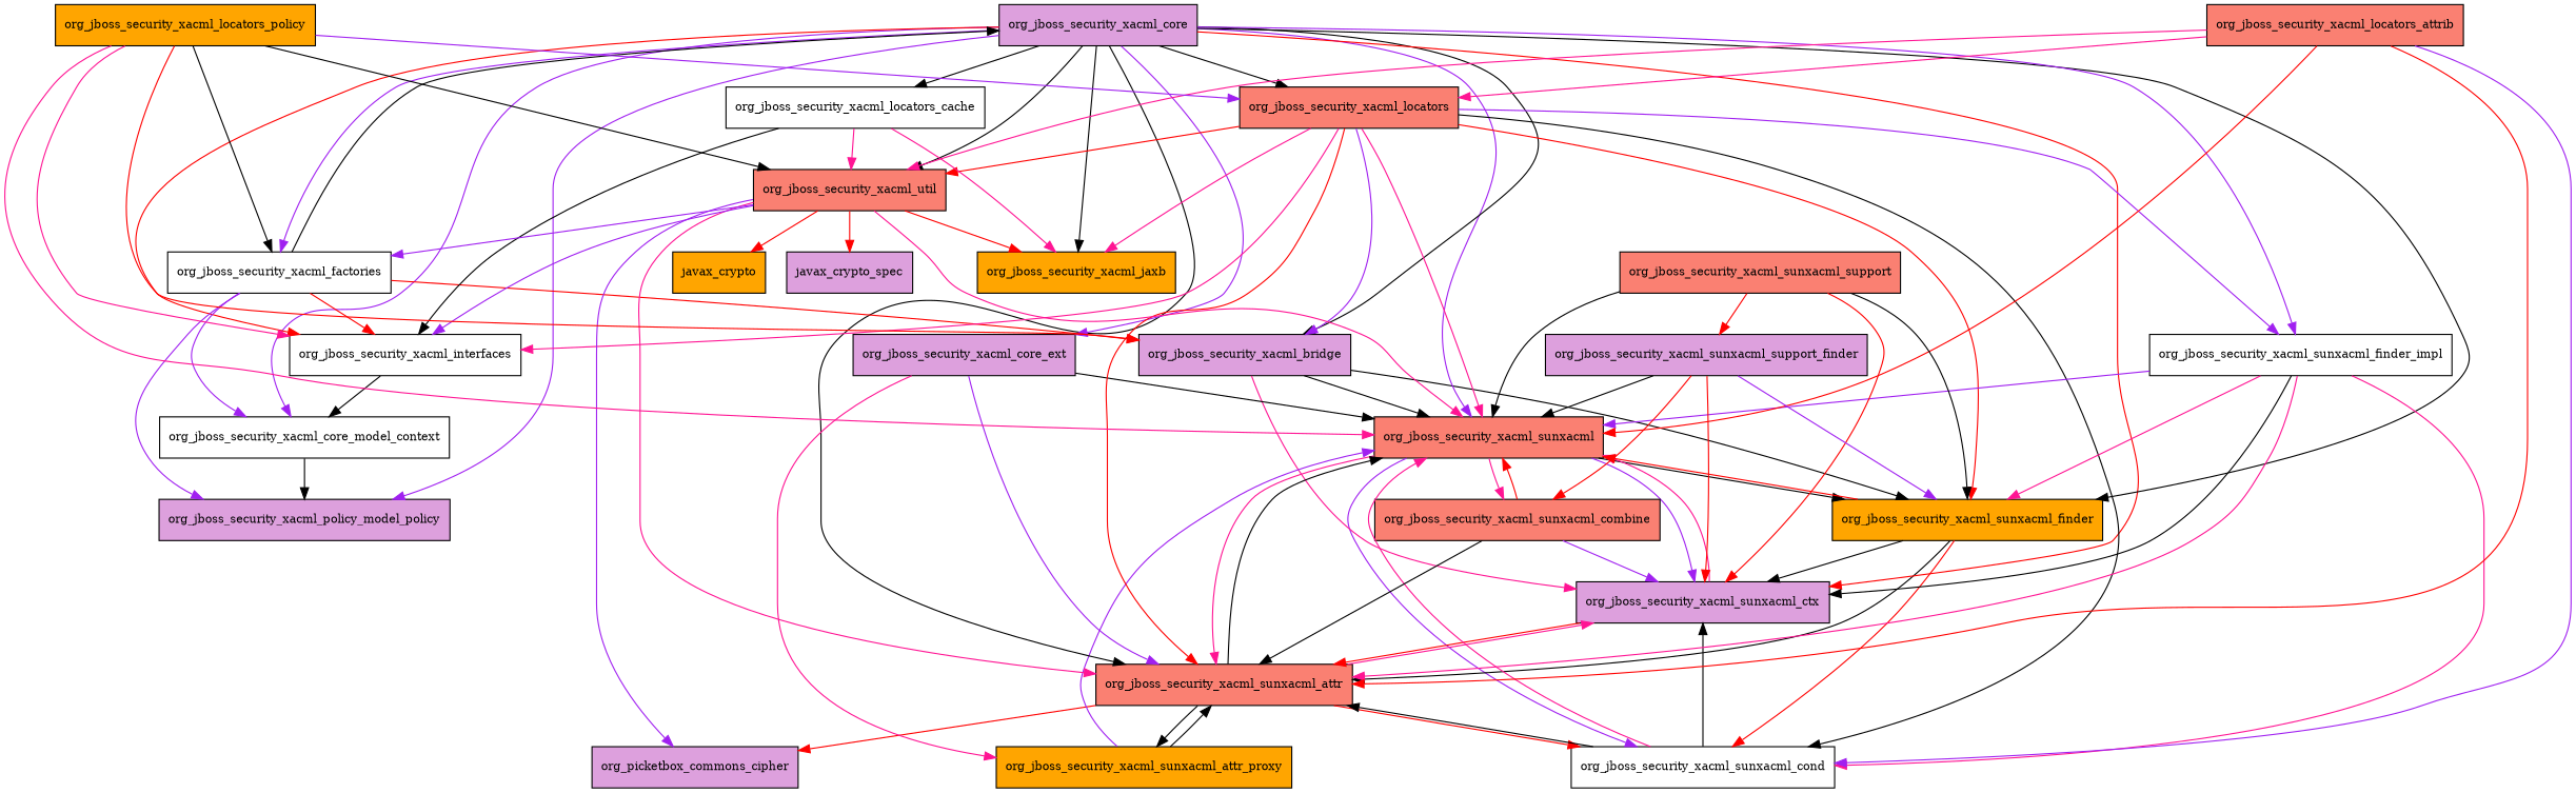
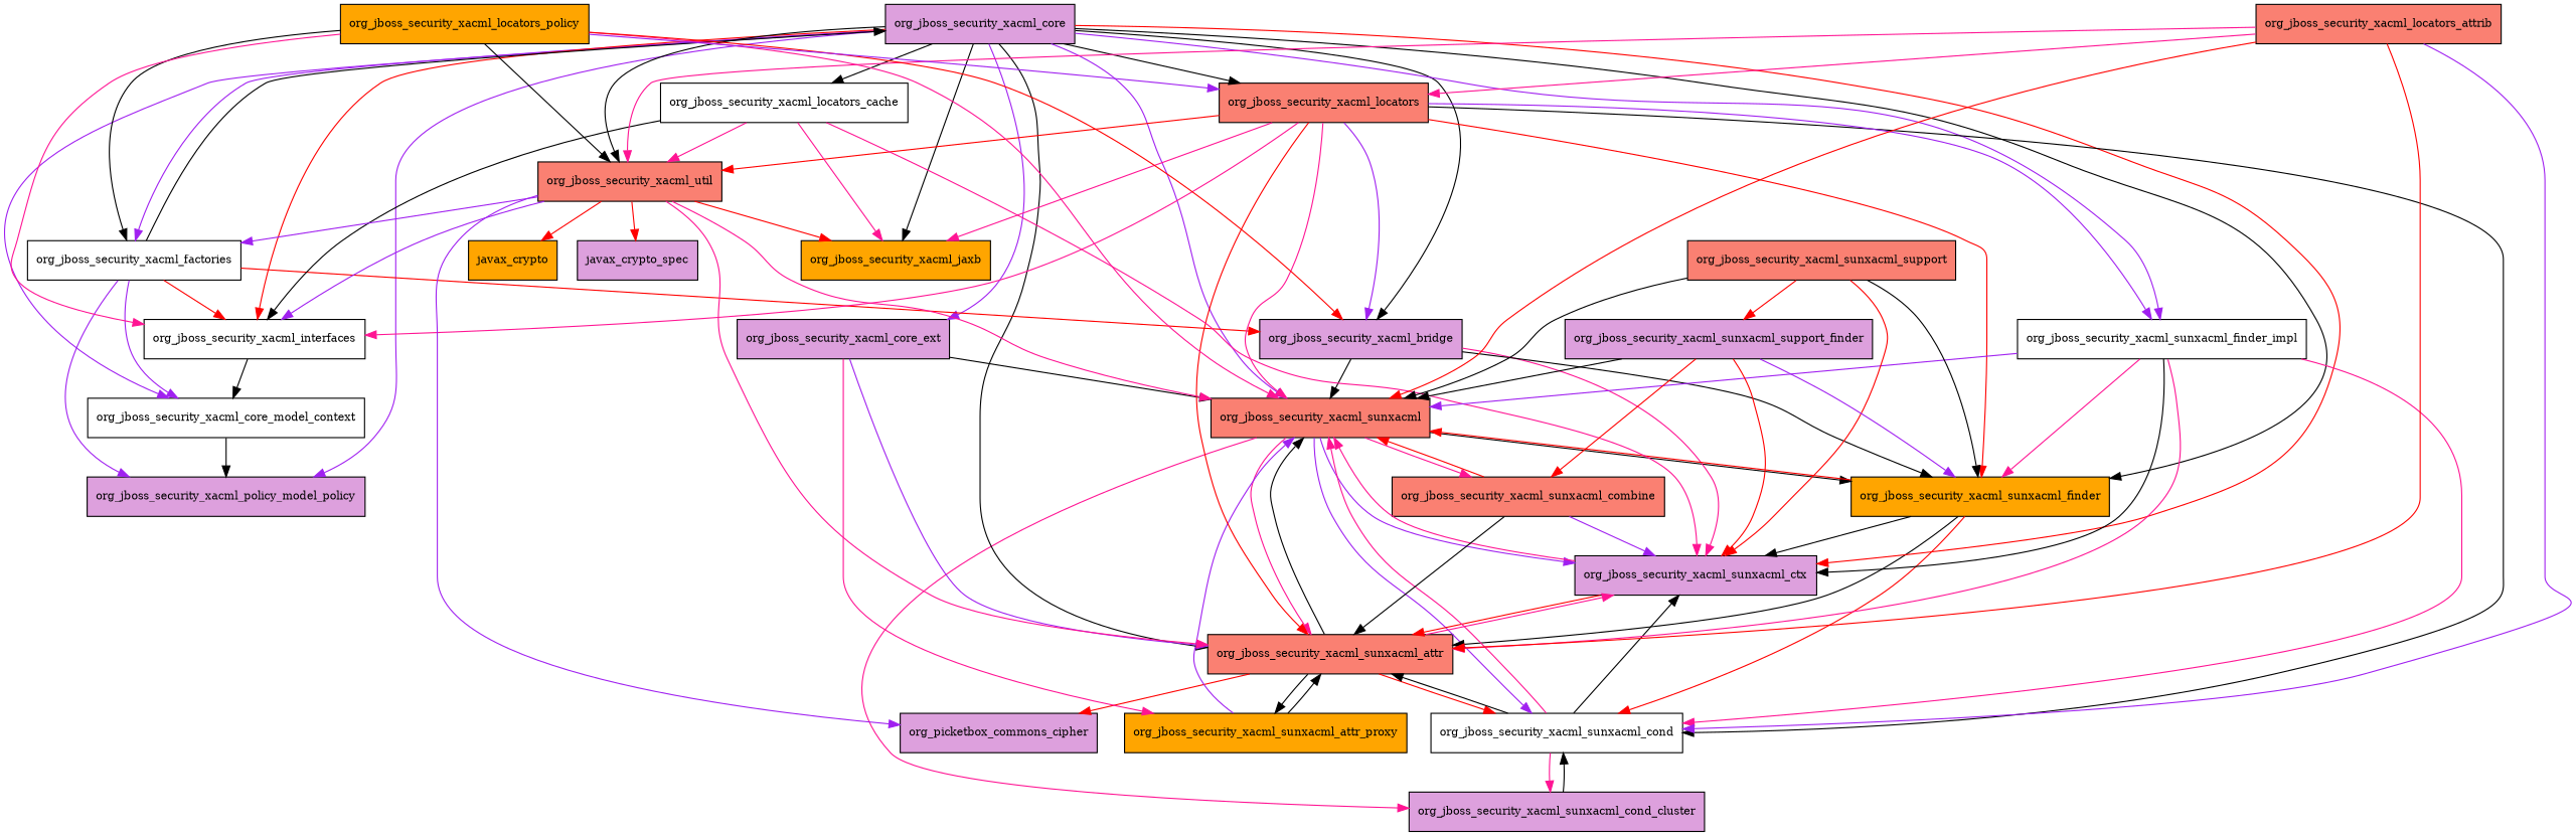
  digraph {
    node [fillcolor=plum fontsize=10.0 shape=box style=filled]
    edge [color=black]
    org_jboss_security_xacml_sunxacml [fillcolor=salmon]
    org_jboss_security_xacml_bridge
    org_jboss_security_xacml_sunxacml_ctx
    org_jboss_security_xacml_sunxacml_finder [fillcolor=orange]
    org_jboss_security_xacml_sunxacml_attr [fillcolor=salmon]
    org_jboss_security_xacml_sunxacml_cond [fillcolor=white]
    org_jboss_security_xacml_sunxacml_combine [fillcolor=salmon]
+   org_jboss_security_xacml_sunxacml_cond_cluster
    org_jboss_security_xacml_sunxacml_attr_proxy [fillcolor=orange]
    org_picketbox_commons_cipher
    org_jboss_security_xacml_core
    org_jboss_security_xacml_core_ext
    org_jboss_security_xacml_core_model_context [fillcolor=white]
    n14 [label=org_jboss_security_xacml_policy_model_policy]
    org_jboss_security_xacml_factories [fillcolor=white]
    org_jboss_security_xacml_interfaces [fillcolor=white]
    org_jboss_security_xacml_jaxb [fillcolor=orange]
    org_jboss_security_xacml_locators [fillcolor=salmon]
    org_jboss_security_xacml_locators_cache [fillcolor=white]
    org_jboss_security_xacml_sunxacml_finder_impl [fillcolor=white]
    org_jboss_security_xacml_util [fillcolor=salmon]
    javax_crypto [fillcolor=orange]
    javax_crypto_spec
    org_jboss_security_xacml_locators_attrib [fillcolor=salmon]
    org_jboss_security_xacml_locators_policy [fillcolor=orange]
    org_jboss_security_xacml_sunxacml_support [fillcolor=salmon]
    org_jboss_security_xacml_sunxacml_support_finder
    org_jboss_security_xacml_sunxacml -> org_jboss_security_xacml_sunxacml_ctx [color=purple]
    org_jboss_security_xacml_sunxacml -> org_jboss_security_xacml_sunxacml_finder
    org_jboss_security_xacml_sunxacml -> org_jboss_security_xacml_sunxacml_attr [color=deeppink]
    org_jboss_security_xacml_sunxacml -> org_jboss_security_xacml_sunxacml_cond [color=purple]
    org_jboss_security_xacml_sunxacml -> org_jboss_security_xacml_sunxacml_combine [color=deeppink]
+   org_jboss_security_xacml_sunxacml -> org_jboss_security_xacml_sunxacml_cond_cluster [color=deeppink]
    org_jboss_security_xacml_bridge -> org_jboss_security_xacml_sunxacml
    org_jboss_security_xacml_bridge -> org_jboss_security_xacml_sunxacml_ctx [color=deeppink]
    org_jboss_security_xacml_bridge -> org_jboss_security_xacml_sunxacml_finder
    org_jboss_security_xacml_sunxacml_ctx -> org_jboss_security_xacml_sunxacml [color=deeppink]
    org_jboss_security_xacml_sunxacml_ctx -> org_jboss_security_xacml_sunxacml_attr [color=red]
    org_jboss_security_xacml_sunxacml_finder -> org_jboss_security_xacml_sunxacml [color=red]
    org_jboss_security_xacml_sunxacml_finder -> org_jboss_security_xacml_sunxacml_ctx
    org_jboss_security_xacml_sunxacml_finder -> org_jboss_security_xacml_sunxacml_attr
    org_jboss_security_xacml_sunxacml_finder -> org_jboss_security_xacml_sunxacml_cond [color=red]
    org_jboss_security_xacml_sunxacml_attr -> org_jboss_security_xacml_sunxacml
    org_jboss_security_xacml_sunxacml_attr -> org_jboss_security_xacml_sunxacml_ctx [color=deeppink]
    org_jboss_security_xacml_sunxacml_attr -> org_jboss_security_xacml_sunxacml_cond [color=red]
    org_jboss_security_xacml_sunxacml_attr -> org_jboss_security_xacml_sunxacml_attr_proxy
    org_jboss_security_xacml_sunxacml_attr -> org_picketbox_commons_cipher [color=red]
    org_jboss_security_xacml_sunxacml_cond -> org_jboss_security_xacml_sunxacml [color=deeppink]
    org_jboss_security_xacml_sunxacml_cond -> org_jboss_security_xacml_sunxacml_ctx
    org_jboss_security_xacml_sunxacml_cond -> org_jboss_security_xacml_sunxacml_attr
+   org_jboss_security_xacml_sunxacml_cond -> org_jboss_security_xacml_sunxacml_cond_cluster [color=deeppink]
    org_jboss_security_xacml_sunxacml_combine -> org_jboss_security_xacml_sunxacml [color=red]
    org_jboss_security_xacml_sunxacml_combine -> org_jboss_security_xacml_sunxacml_ctx [color=purple]
    org_jboss_security_xacml_sunxacml_combine -> org_jboss_security_xacml_sunxacml_attr
+   org_jboss_security_xacml_sunxacml_cond_cluster -> org_jboss_security_xacml_sunxacml_cond
    org_jboss_security_xacml_sunxacml_attr_proxy -> org_jboss_security_xacml_sunxacml [color=purple]
    org_jboss_security_xacml_sunxacml_attr_proxy -> org_jboss_security_xacml_sunxacml_attr
    org_jboss_security_xacml_core -> org_jboss_security_xacml_sunxacml [color=purple]
    org_jboss_security_xacml_core -> org_jboss_security_xacml_bridge
    org_jboss_security_xacml_core -> org_jboss_security_xacml_sunxacml_ctx [color=red]
    org_jboss_security_xacml_core -> org_jboss_security_xacml_sunxacml_finder
    org_jboss_security_xacml_core -> org_jboss_security_xacml_sunxacml_attr
    org_jboss_security_xacml_core -> org_jboss_security_xacml_core_ext [color=purple]
    org_jboss_security_xacml_core -> org_jboss_security_xacml_core_model_context [color=purple]
    org_jboss_security_xacml_core -> n14 [color=purple]
    org_jboss_security_xacml_core -> org_jboss_security_xacml_factories [color=purple]
    org_jboss_security_xacml_core -> org_jboss_security_xacml_interfaces [color=red]
    org_jboss_security_xacml_core -> org_jboss_security_xacml_jaxb
    org_jboss_security_xacml_core -> org_jboss_security_xacml_locators
    org_jboss_security_xacml_core -> org_jboss_security_xacml_locators_cache
    org_jboss_security_xacml_core -> org_jboss_security_xacml_sunxacml_finder_impl [color=purple]
    org_jboss_security_xacml_core -> org_jboss_security_xacml_util
    org_jboss_security_xacml_core_ext -> org_jboss_security_xacml_sunxacml
    org_jboss_security_xacml_core_ext -> org_jboss_security_xacml_sunxacml_attr [color=purple]
    org_jboss_security_xacml_core_ext -> org_jboss_security_xacml_sunxacml_attr_proxy [color=deeppink]
    org_jboss_security_xacml_core_model_context -> n14
    org_jboss_security_xacml_factories -> org_jboss_security_xacml_bridge [color=red]
    org_jboss_security_xacml_factories -> org_jboss_security_xacml_core
    org_jboss_security_xacml_factories -> org_jboss_security_xacml_core_model_context [color=purple]
    org_jboss_security_xacml_factories -> n14 [color=purple]
    org_jboss_security_xacml_factories -> org_jboss_security_xacml_interfaces [color=red]
    org_jboss_security_xacml_interfaces -> org_jboss_security_xacml_core_model_context
    org_jboss_security_xacml_locators -> org_jboss_security_xacml_sunxacml [color=deeppink]
    org_jboss_security_xacml_locators -> org_jboss_security_xacml_bridge [color=purple]
    org_jboss_security_xacml_locators -> org_jboss_security_xacml_sunxacml_finder [color=red]
    org_jboss_security_xacml_locators -> org_jboss_security_xacml_sunxacml_attr [color=red]
    org_jboss_security_xacml_locators -> org_jboss_security_xacml_sunxacml_cond
    org_jboss_security_xacml_locators -> org_jboss_security_xacml_interfaces [color=deeppink]
    org_jboss_security_xacml_locators -> org_jboss_security_xacml_jaxb [color=deeppink]
    org_jboss_security_xacml_locators -> org_jboss_security_xacml_sunxacml_finder_impl [color=purple]
    org_jboss_security_xacml_locators -> org_jboss_security_xacml_util [color=red]
+   org_jboss_security_xacml_locators_cache -> org_jboss_security_xacml_sunxacml_ctx [color=deeppink]
    org_jboss_security_xacml_locators_cache -> org_jboss_security_xacml_interfaces
    org_jboss_security_xacml_locators_cache -> org_jboss_security_xacml_jaxb [color=deeppink]
    org_jboss_security_xacml_locators_cache -> org_jboss_security_xacml_util [color=deeppink]
    org_jboss_security_xacml_sunxacml_finder_impl -> org_jboss_security_xacml_sunxacml [color=purple]
    org_jboss_security_xacml_sunxacml_finder_impl -> org_jboss_security_xacml_sunxacml_ctx
    org_jboss_security_xacml_sunxacml_finder_impl -> org_jboss_security_xacml_sunxacml_finder [color=deeppink]
    org_jboss_security_xacml_sunxacml_finder_impl -> org_jboss_security_xacml_sunxacml_attr [color=deeppink]
    org_jboss_security_xacml_sunxacml_finder_impl -> org_jboss_security_xacml_sunxacml_cond [color=deeppink]
    org_jboss_security_xacml_util -> org_jboss_security_xacml_sunxacml [color=deeppink]
    org_jboss_security_xacml_util -> org_jboss_security_xacml_sunxacml_attr [color=deeppink]
    org_jboss_security_xacml_util -> org_picketbox_commons_cipher [color=purple]
    org_jboss_security_xacml_util -> org_jboss_security_xacml_factories [color=purple]
    org_jboss_security_xacml_util -> org_jboss_security_xacml_interfaces [color=purple]
    org_jboss_security_xacml_util -> org_jboss_security_xacml_jaxb [color=red]
    org_jboss_security_xacml_util -> javax_crypto [color=red]
    org_jboss_security_xacml_util -> javax_crypto_spec [color=red]
    org_jboss_security_xacml_locators_attrib -> org_jboss_security_xacml_sunxacml [color=red]
    org_jboss_security_xacml_locators_attrib -> org_jboss_security_xacml_sunxacml_attr [color=red]
    org_jboss_security_xacml_locators_attrib -> org_jboss_security_xacml_sunxacml_cond [color=purple]
    org_jboss_security_xacml_locators_attrib -> org_jboss_security_xacml_locators [color=deeppink]
    org_jboss_security_xacml_locators_attrib -> org_jboss_security_xacml_util [color=deeppink]
    org_jboss_security_xacml_locators_policy -> org_jboss_security_xacml_sunxacml [color=deeppink]
    org_jboss_security_xacml_locators_policy -> org_jboss_security_xacml_bridge [color=red]
    org_jboss_security_xacml_locators_policy -> org_jboss_security_xacml_factories
    org_jboss_security_xacml_locators_policy -> org_jboss_security_xacml_interfaces [color=deeppink]
    org_jboss_security_xacml_locators_policy -> org_jboss_security_xacml_locators [color=purple]
    org_jboss_security_xacml_locators_policy -> org_jboss_security_xacml_util
    org_jboss_security_xacml_sunxacml_support -> org_jboss_security_xacml_sunxacml
    org_jboss_security_xacml_sunxacml_support -> org_jboss_security_xacml_sunxacml_ctx [color=red]
    org_jboss_security_xacml_sunxacml_support -> org_jboss_security_xacml_sunxacml_finder
    org_jboss_security_xacml_sunxacml_support -> org_jboss_security_xacml_sunxacml_support_finder [color=red]
    org_jboss_security_xacml_sunxacml_support_finder -> org_jboss_security_xacml_sunxacml
    org_jboss_security_xacml_sunxacml_support_finder -> org_jboss_security_xacml_sunxacml_ctx [color=red]
    org_jboss_security_xacml_sunxacml_support_finder -> org_jboss_security_xacml_sunxacml_finder [color=purple]
    org_jboss_security_xacml_sunxacml_support_finder -> org_jboss_security_xacml_sunxacml_combine [color=red]
  }
